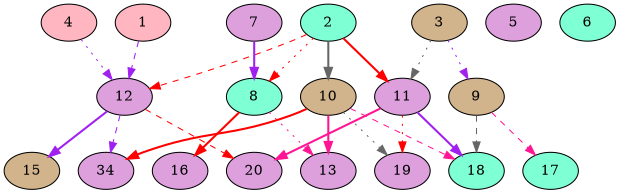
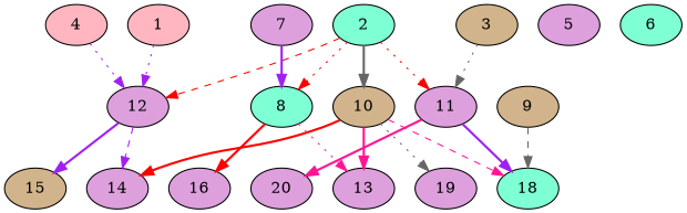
  digraph {
    node [alpha=0.10 fillcolor=plum style=filled]
    edge [color=purple style=bold]
    1 [alpha=0.17 expect_size=50763776 fillcolor=lightpink]
    12 [expect_size=10139648]
-   14 [alpha=0.14 expect_size=13334528 label=34]
+   14 [alpha=0.14 expect_size=13334528]
    20 [alpha=0.06 expect_size=11561984]
    15 [alpha=0.09 expect_size=42364928 fillcolor=tan]
    2 [alpha=0.13 expect_size=23942144 fillcolor=aquamarine]
    8 [alpha=0.07 expect_size=49077248 fillcolor=aquamarine]
    10 [expect_size=46051328 fillcolor=tan]
    11 [alpha=0.06 expect_size=17904640]
    13 [alpha=0.18 expect_size=39862272]
    16 [alpha=0.05 expect_size=41284608]
    18 [alpha=0.18 expect_size=22860800 fillcolor=aquamarine]
    19 [expect_size=38528000]
    3 [alpha=0.09 expect_size=40084480 fillcolor=tan]
    9 [alpha=0.09 expect_size=35894272 fillcolor=tan]
-   17 [alpha=0.17 expect_size=18741248 fillcolor=aquamarine]
    4 [alpha=0.12 expect_size=5790720 fillcolor=lightpink]
    5 [alpha=0.20 expect_size=12446720]
    6 [expect_size=8498176 fillcolor=aquamarine]
    7 [alpha=0.02 expect_size=28580864]
-   1 -> 12 [style=dashed]
+   1 -> 12 [style=dotted]
    12 -> 14 [style=dashed]
-   12 -> 20 [color=red style=dashed]
    12 -> 15
    2 -> 12 [color=red style=dashed]
    2 -> 8 [color=red style=dotted]
    2 -> 10 [color=gray40]
-   2 -> 11 [color=red]
+   2 -> 11 [color=red style=dotted]
    8 -> 13 [color=deeppink style=dotted]
    8 -> 16 [color=red]
    10 -> 14 [color=red]
    10 -> 13 [color=deeppink]
    10 -> 18 [color=deeppink style=dashed]
    10 -> 19 [color=gray40 style=dotted]
    11 -> 20 [color=deeppink]
    11 -> 18
-   11 -> 19 [color=red style=dotted]
    3 -> 11 [color=gray40 style=dotted]
-   3 -> 9 [style=dotted]
    9 -> 18 [color=gray40 style=dashed]
-   9 -> 17 [color=deeppink style=dashed]
    4 -> 12 [style=dotted]
    7 -> 8
  }
